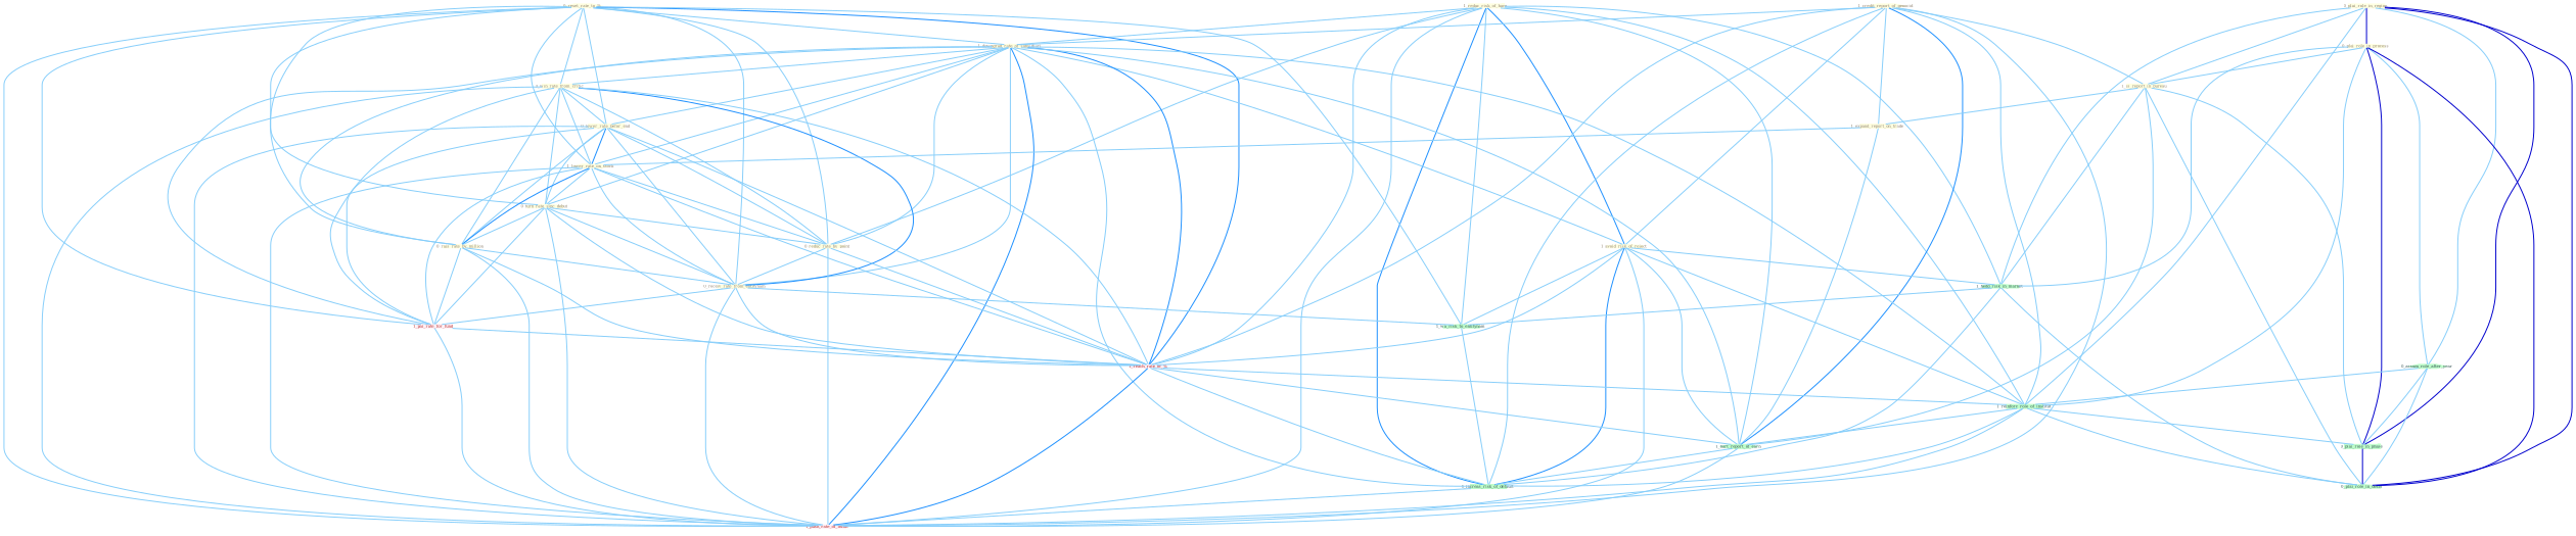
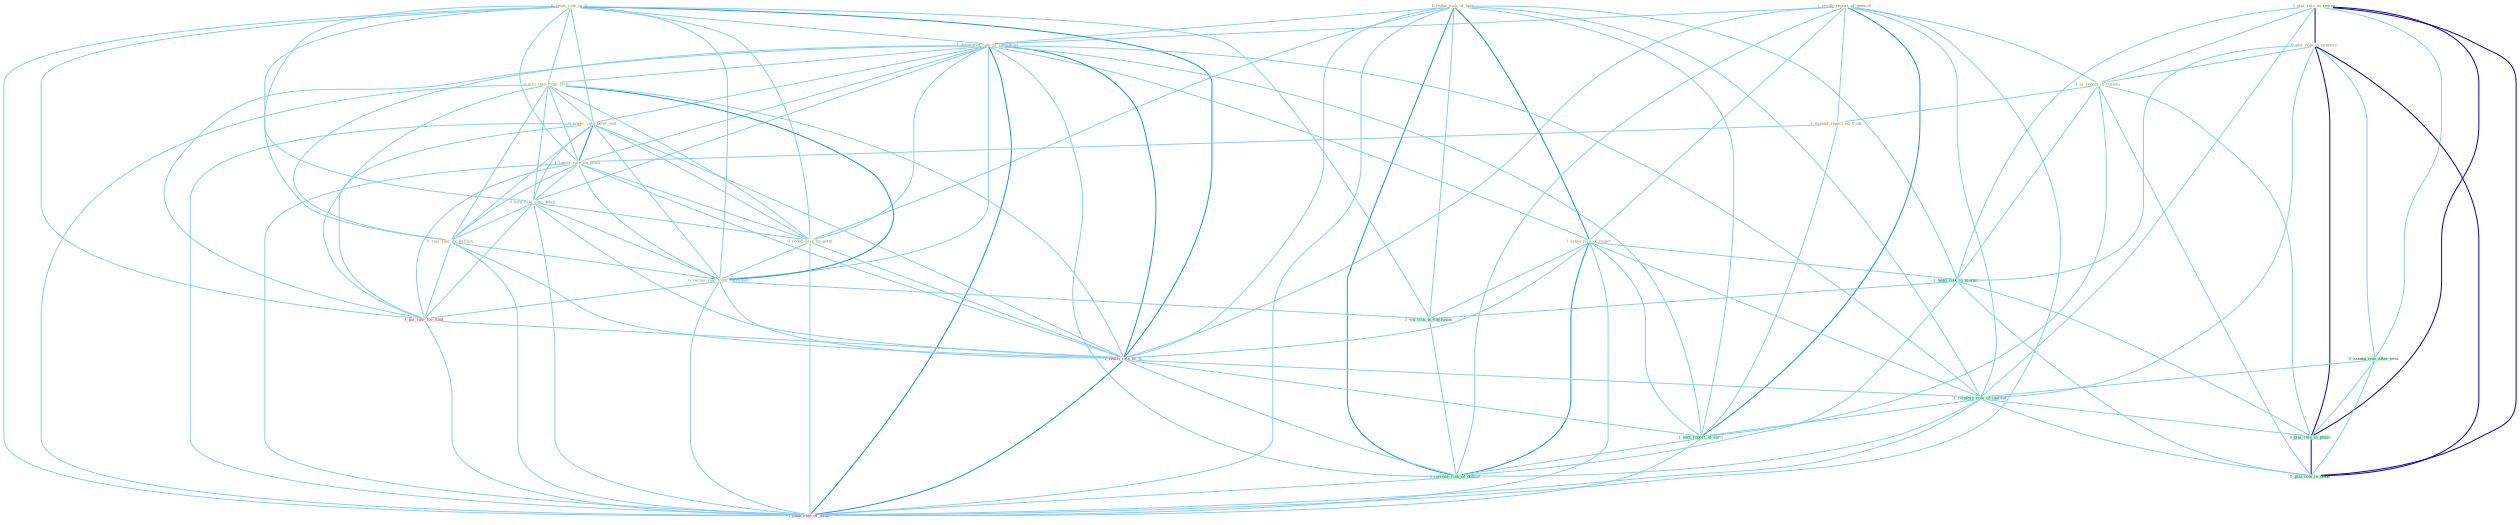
  graph {
    node [color="#ffffe0" fixedsize=true fontcolor="#8b7d6b" fontsize=4 shape=house style=filled]
    edge [color="#87cefa" w=1]
    "1_reduc_risk_of_have " [height=.06 shape=folder width=.5]
    "0_plai_role_in_region " [height=.06 shape=box width=.5]
    "0_plai_role_in_process " [height=.06 width=.5]
    "0_reset_rate_to_% " [height=.06 shape=hexagon width=.5]
    "1_credit_report_of_genocid " [height=.06 shape=hexagon width=.5]
    "1_downgrad_rate_of_subsidiari " [height=.06 width=.5]
    "1_avoid_risk_of_reject " [height=.06 width=.5]
    "1_is_report_in_bureau " [height=.06 shape=folder width=.5]
    "0_win_rate_from_critic " [height=.06 shape=folder width=.5]
    "0_lower_rate_befor_end " [height=.06 shape=folder width=.5]
    "1_expand_report_on_trade " [height=.06 shape=box width=.5]
    "1_lower_rate_on_stock " [height=.06 shape=hexagon width=.5]
    "0_turn_rate_sinc_debut " [height=.06 width=.5]
-   "0_reduc_rate_by_point " [height=.06 shape=hexagon width=.5]
+   "0_reduc_rate_by_point " [height=.06 shape=hexagon width=.5 label="0_reduc_have_by_point"]
    "0_rais_rate_by_million " [height=.06 width=.5]
    "0_receiv_rate_from_entitynam " [height=.06 width=.5]
    "1_pai_rate_for_fund " [color="#fff0f5" fontcolor="#b22222" height=.06 shape=box width=.5]
    "1_reach_rate_of_% " [color="#fff0f5" fontcolor="#b22222" height=.06 width=.5]
    "1_push_rate_of_inflat " [color="#fff0f5" fontcolor="#b22222" height=.06 width=.5]
    "1_hedg_risk_in_market " [color="#BDFCC9" fontcolor="#2f4f4f" height=.06 width=.5]
    "1_reinforc_role_of_institut " [color="#BDFCC9" fontcolor="#2f4f4f" height=.06 shape=box width=.5]
    "1_wa_risk_to_entitynam " [color="#BDFCC9" fontcolor="#2f4f4f" height=.06 width=.5]
    "1_hurt_report_of_earn " [color="#BDFCC9" fontcolor="#2f4f4f" height=.06 shape=hexagon width=.5]
    "1_increas_risk_of_default " [color="#BDFCC9" fontcolor="#2f4f4f" height=.06 shape=box width=.5]
    "0_assum_role_after_year " [color="#BDFCC9" fontcolor="#2f4f4f" height=.06 shape=hexagon width=.5]
    "0_plai_role_in_phase " [color="#BDFCC9" fontcolor="#2f4f4f" height=.06 shape=folder width=.5]
    "0_plai_role_in_decis " [color="#BDFCC9" fontcolor="#2f4f4f" height=.06 width=.5]
    subgraph sub_1 {
      "1_reduc_risk_of_have "
      "0_plai_role_in_region "
      "0_plai_role_in_process "
      "0_reset_rate_to_% "
      "1_credit_report_of_genocid "
      "1_downgrad_rate_of_subsidiari "
      "1_avoid_risk_of_reject "
      "1_is_report_in_bureau "
      "0_win_rate_from_critic "
      "0_lower_rate_befor_end "
      "1_expand_report_on_trade "
      "1_lower_rate_on_stock "
      "0_turn_rate_sinc_debut "
      "0_reduc_rate_by_point "
      "0_rais_rate_by_million "
      "0_receiv_rate_from_entitynam "
    }
    subgraph sub_2 {
      "1_pai_rate_for_fund "
      "1_reach_rate_of_% "
      "1_push_rate_of_inflat "
    }
    "1_reduc_risk_of_have " -- "1_downgrad_rate_of_subsidiari "
    "1_reduc_risk_of_have " -- "1_avoid_risk_of_reject " [color="#1e90ff" w=2]
    "1_reduc_risk_of_have " -- "0_reduc_rate_by_point "
    "1_reduc_risk_of_have " -- "1_reach_rate_of_% "
    "1_reduc_risk_of_have " -- "1_push_rate_of_inflat "
    "1_reduc_risk_of_have " -- "1_hedg_risk_in_market "
    "1_reduc_risk_of_have " -- "1_reinforc_role_of_institut "
    "1_reduc_risk_of_have " -- "1_wa_risk_to_entitynam "
    "1_reduc_risk_of_have " -- "1_hurt_report_of_earn "
    "1_reduc_risk_of_have " -- "1_increas_risk_of_default " [color="#1e90ff" w=2]
    "0_plai_role_in_region " -- "0_plai_role_in_process " [color="#0000cd" w=3]
    "0_plai_role_in_region " -- "1_is_report_in_bureau "
    "0_plai_role_in_region " -- "1_hedg_risk_in_market "
    "0_plai_role_in_region " -- "1_reinforc_role_of_institut "
    "0_plai_role_in_region " -- "0_assum_role_after_year "
    "0_plai_role_in_region " -- "0_plai_role_in_phase " [color="#0000cd" w=3]
    "0_plai_role_in_region " -- "0_plai_role_in_decis " [color="#0000cd" w=3]
    "0_plai_role_in_process " -- "1_is_report_in_bureau "
    "0_plai_role_in_process " -- "1_hedg_risk_in_market "
    "0_plai_role_in_process " -- "1_reinforc_role_of_institut "
    "0_plai_role_in_process " -- "0_assum_role_after_year "
    "0_plai_role_in_process " -- "0_plai_role_in_phase " [color="#0000cd" w=3]
    "0_plai_role_in_process " -- "0_plai_role_in_decis " [color="#0000cd" w=3]
    "0_reset_rate_to_% " -- "1_downgrad_rate_of_subsidiari "
    "0_reset_rate_to_% " -- "0_win_rate_from_critic "
    "0_reset_rate_to_% " -- "0_lower_rate_befor_end "
    "0_reset_rate_to_% " -- "1_lower_rate_on_stock "
    "0_reset_rate_to_% " -- "0_turn_rate_sinc_debut "
    "0_reset_rate_to_% " -- "0_reduc_rate_by_point "
    "0_reset_rate_to_% " -- "0_rais_rate_by_million "
    "0_reset_rate_to_% " -- "0_receiv_rate_from_entitynam "
    "0_reset_rate_to_% " -- "1_pai_rate_for_fund "
    "0_reset_rate_to_% " -- "1_reach_rate_of_% " [color="#1e90ff" w=2]
    "0_reset_rate_to_% " -- "1_push_rate_of_inflat "
    "0_reset_rate_to_% " -- "1_wa_risk_to_entitynam "
    "1_credit_report_of_genocid " -- "1_downgrad_rate_of_subsidiari "
    "1_credit_report_of_genocid " -- "1_avoid_risk_of_reject "
    "1_credit_report_of_genocid " -- "1_is_report_in_bureau "
    "1_credit_report_of_genocid " -- "1_expand_report_on_trade "
    "1_credit_report_of_genocid " -- "1_reach_rate_of_% "
    "1_credit_report_of_genocid " -- "1_push_rate_of_inflat "
    "1_credit_report_of_genocid " -- "1_reinforc_role_of_institut "
    "1_credit_report_of_genocid " -- "1_hurt_report_of_earn " [color="#1e90ff" w=2]
    "1_credit_report_of_genocid " -- "1_increas_risk_of_default "
    "1_downgrad_rate_of_subsidiari " -- "1_avoid_risk_of_reject "
    "1_downgrad_rate_of_subsidiari " -- "0_win_rate_from_critic "
    "1_downgrad_rate_of_subsidiari " -- "0_lower_rate_befor_end "
    "1_downgrad_rate_of_subsidiari " -- "1_lower_rate_on_stock "
    "1_downgrad_rate_of_subsidiari " -- "0_turn_rate_sinc_debut "
    "1_downgrad_rate_of_subsidiari " -- "0_reduc_rate_by_point "
    "1_downgrad_rate_of_subsidiari " -- "0_rais_rate_by_million "
    "1_downgrad_rate_of_subsidiari " -- "0_receiv_rate_from_entitynam "
    "1_downgrad_rate_of_subsidiari " -- "1_pai_rate_for_fund "
    "1_downgrad_rate_of_subsidiari " -- "1_reach_rate_of_% " [color="#1e90ff" w=2]
    "1_downgrad_rate_of_subsidiari " -- "1_push_rate_of_inflat " [color="#1e90ff" w=2]
    "1_downgrad_rate_of_subsidiari " -- "1_reinforc_role_of_institut "
    "1_downgrad_rate_of_subsidiari " -- "1_hurt_report_of_earn "
    "1_downgrad_rate_of_subsidiari " -- "1_increas_risk_of_default "
    "1_avoid_risk_of_reject " -- "1_reach_rate_of_% "
    "1_avoid_risk_of_reject " -- "1_push_rate_of_inflat "
    "1_avoid_risk_of_reject " -- "1_hedg_risk_in_market "
    "1_avoid_risk_of_reject " -- "1_reinforc_role_of_institut "
    "1_avoid_risk_of_reject " -- "1_wa_risk_to_entitynam "
    "1_avoid_risk_of_reject " -- "1_hurt_report_of_earn "
    "1_avoid_risk_of_reject " -- "1_increas_risk_of_default " [color="#1e90ff" w=2]
    "1_is_report_in_bureau " -- "1_expand_report_on_trade "
    "1_is_report_in_bureau " -- "1_hedg_risk_in_market "
    "1_is_report_in_bureau " -- "1_hurt_report_of_earn "
    "1_is_report_in_bureau " -- "0_plai_role_in_phase "
    "1_is_report_in_bureau " -- "0_plai_role_in_decis "
    "0_win_rate_from_critic " -- "0_lower_rate_befor_end "
    "0_win_rate_from_critic " -- "1_lower_rate_on_stock "
    "0_win_rate_from_critic " -- "0_turn_rate_sinc_debut "
    "0_win_rate_from_critic " -- "0_reduc_rate_by_point "
    "0_win_rate_from_critic " -- "0_rais_rate_by_million "
    "0_win_rate_from_critic " -- "0_receiv_rate_from_entitynam " [color="#1e90ff" w=2]
    "0_win_rate_from_critic " -- "1_pai_rate_for_fund "
    "0_win_rate_from_critic " -- "1_reach_rate_of_% "
    "0_win_rate_from_critic " -- "1_push_rate_of_inflat "
    "0_lower_rate_befor_end " -- "1_lower_rate_on_stock " [color="#1e90ff" w=2]
    "0_lower_rate_befor_end " -- "0_turn_rate_sinc_debut "
    "0_lower_rate_befor_end " -- "0_reduc_rate_by_point "
    "0_lower_rate_befor_end " -- "0_rais_rate_by_million "
    "0_lower_rate_befor_end " -- "0_receiv_rate_from_entitynam "
    "0_lower_rate_befor_end " -- "1_pai_rate_for_fund "
    "0_lower_rate_befor_end " -- "1_reach_rate_of_% "
    "0_lower_rate_befor_end " -- "1_push_rate_of_inflat "
    "1_expand_report_on_trade " -- "1_lower_rate_on_stock "
    "1_expand_report_on_trade " -- "1_hurt_report_of_earn "
    "1_lower_rate_on_stock " -- "0_turn_rate_sinc_debut "
    "1_lower_rate_on_stock " -- "0_reduc_rate_by_point "
-   "1_lower_rate_on_stock " -- "0_rais_rate_by_million " [color="#1e90ff"]
+   "1_lower_rate_on_stock " -- "0_rais_rate_by_million "
    "1_lower_rate_on_stock " -- "0_receiv_rate_from_entitynam "
    "1_lower_rate_on_stock " -- "1_pai_rate_for_fund "
    "1_lower_rate_on_stock " -- "1_reach_rate_of_% "
    "1_lower_rate_on_stock " -- "1_push_rate_of_inflat "
    "0_turn_rate_sinc_debut " -- "0_reduc_rate_by_point "
    "0_turn_rate_sinc_debut " -- "0_rais_rate_by_million "
    "0_turn_rate_sinc_debut " -- "0_receiv_rate_from_entitynam "
    "0_turn_rate_sinc_debut " -- "1_pai_rate_for_fund "
    "0_turn_rate_sinc_debut " -- "1_reach_rate_of_% "
    "0_turn_rate_sinc_debut " -- "1_push_rate_of_inflat "
    "0_reduc_rate_by_point " -- "0_receiv_rate_from_entitynam "
    "0_reduc_rate_by_point " -- "1_reach_rate_of_% "
    "0_reduc_rate_by_point " -- "1_push_rate_of_inflat "
    "0_rais_rate_by_million " -- "0_receiv_rate_from_entitynam "
    "0_rais_rate_by_million " -- "1_pai_rate_for_fund "
    "0_rais_rate_by_million " -- "1_reach_rate_of_% "
    "0_rais_rate_by_million " -- "1_push_rate_of_inflat "
    "0_receiv_rate_from_entitynam " -- "1_pai_rate_for_fund "
    "0_receiv_rate_from_entitynam " -- "1_reach_rate_of_% "
    "0_receiv_rate_from_entitynam " -- "1_push_rate_of_inflat "
    "0_receiv_rate_from_entitynam " -- "1_wa_risk_to_entitynam "
    "1_pai_rate_for_fund " -- "1_reach_rate_of_% "
    "1_pai_rate_for_fund " -- "1_push_rate_of_inflat "
    "1_reach_rate_of_% " -- "1_push_rate_of_inflat " [color="#1e90ff" w=2]
    "1_reach_rate_of_% " -- "1_reinforc_role_of_institut "
    "1_reach_rate_of_% " -- "1_hurt_report_of_earn "
    "1_reach_rate_of_% " -- "1_increas_risk_of_default "
    "1_hedg_risk_in_market " -- "1_wa_risk_to_entitynam "
    "1_hedg_risk_in_market " -- "1_increas_risk_of_default "
+   "1_hedg_risk_in_market " -- "0_plai_role_in_phase "
    "1_hedg_risk_in_market " -- "0_plai_role_in_decis "
    "1_reinforc_role_of_institut " -- "1_push_rate_of_inflat "
    "1_reinforc_role_of_institut " -- "1_hurt_report_of_earn "
    "1_reinforc_role_of_institut " -- "1_increas_risk_of_default "
    "1_reinforc_role_of_institut " -- "0_plai_role_in_phase "
    "1_reinforc_role_of_institut " -- "0_plai_role_in_decis "
    "1_wa_risk_to_entitynam " -- "1_increas_risk_of_default "
    "1_hurt_report_of_earn " -- "1_push_rate_of_inflat "
    "1_hurt_report_of_earn " -- "1_increas_risk_of_default "
    "1_increas_risk_of_default " -- "1_push_rate_of_inflat "
    "0_assum_role_after_year " -- "1_reinforc_role_of_institut "
    "0_assum_role_after_year " -- "0_plai_role_in_phase "
    "0_assum_role_after_year " -- "0_plai_role_in_decis "
    "0_plai_role_in_phase " -- "0_plai_role_in_decis " [color="#0000cd" w=3]
  }
